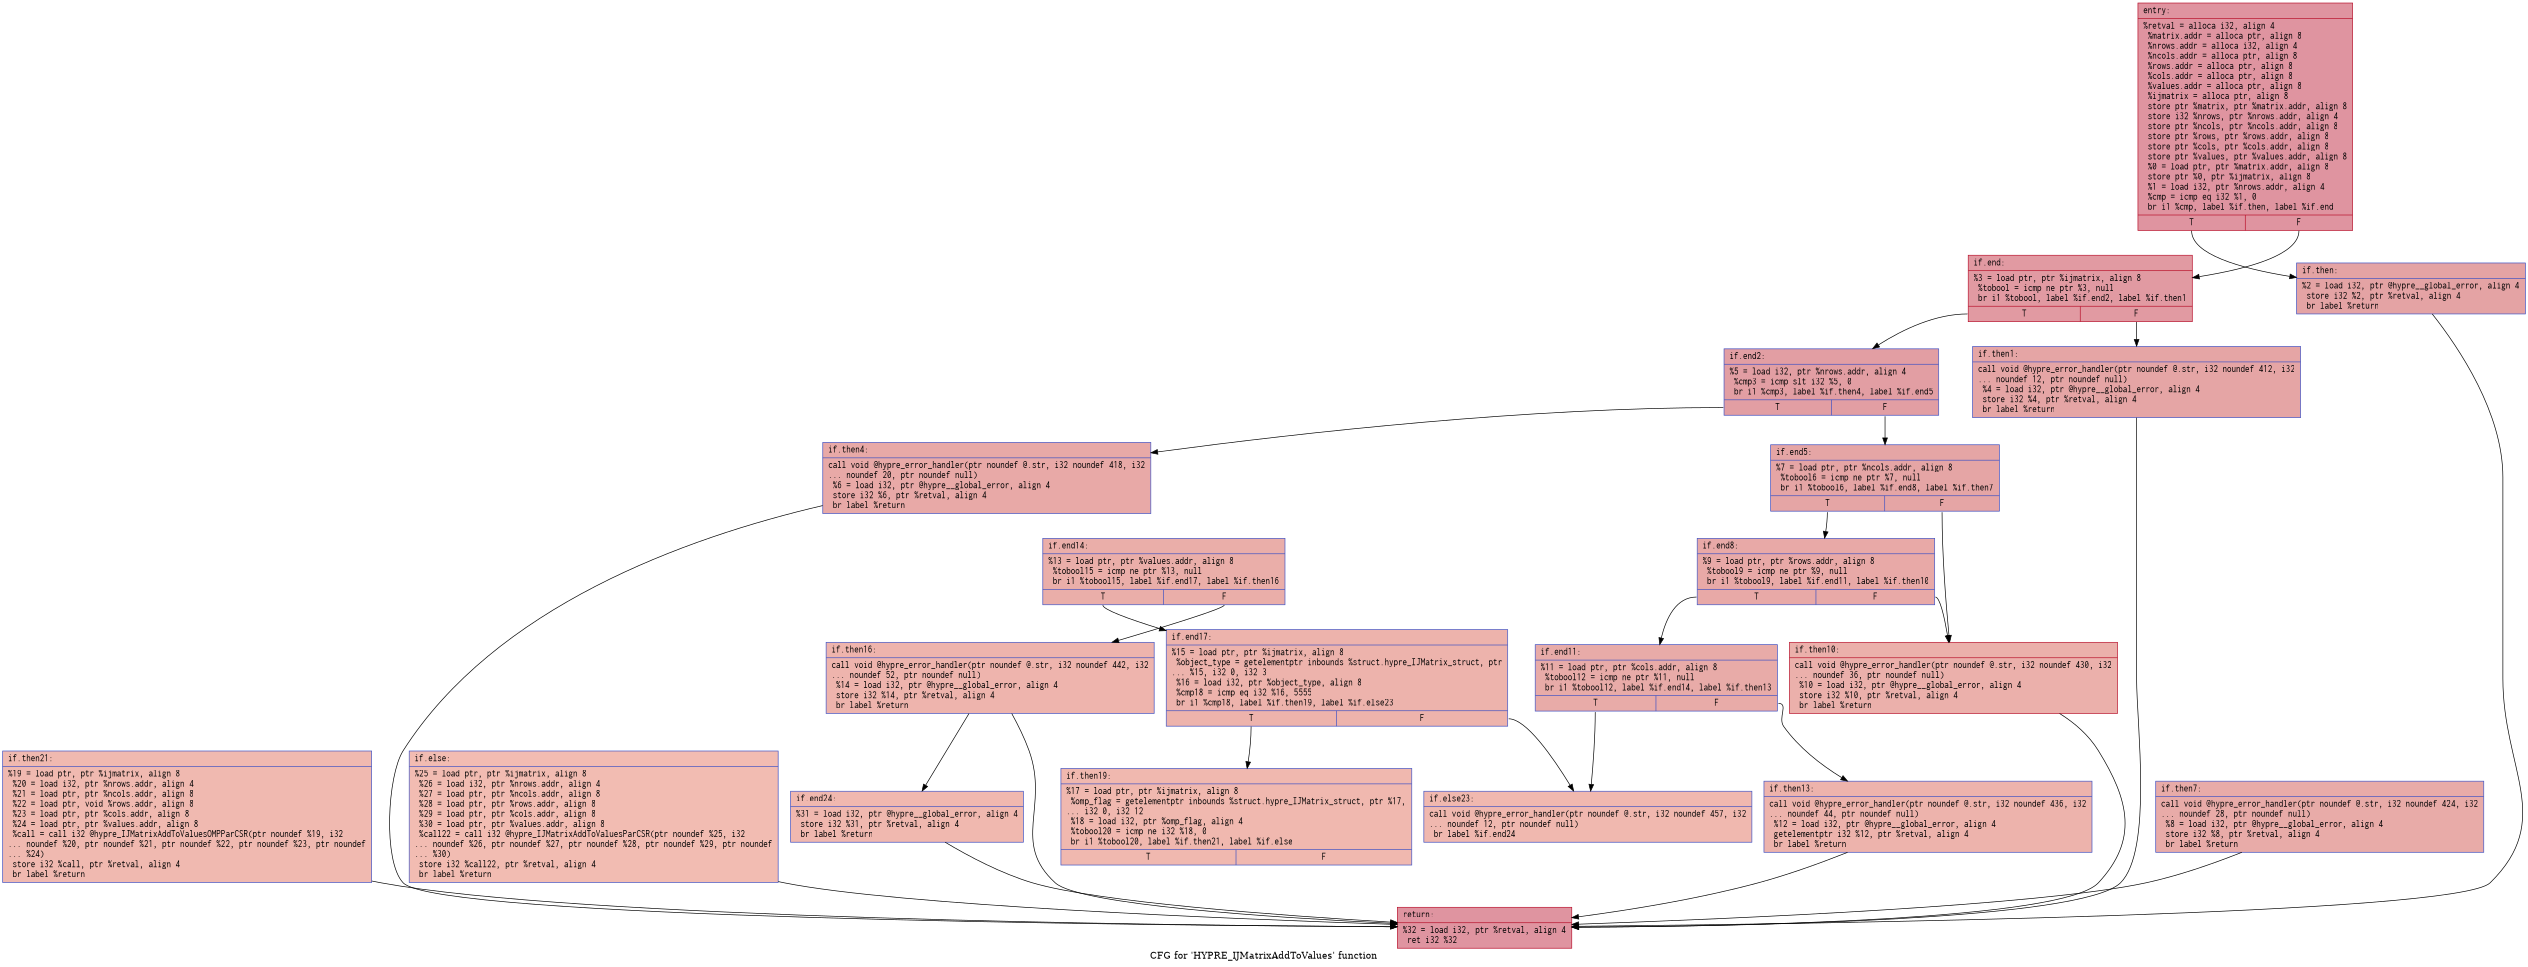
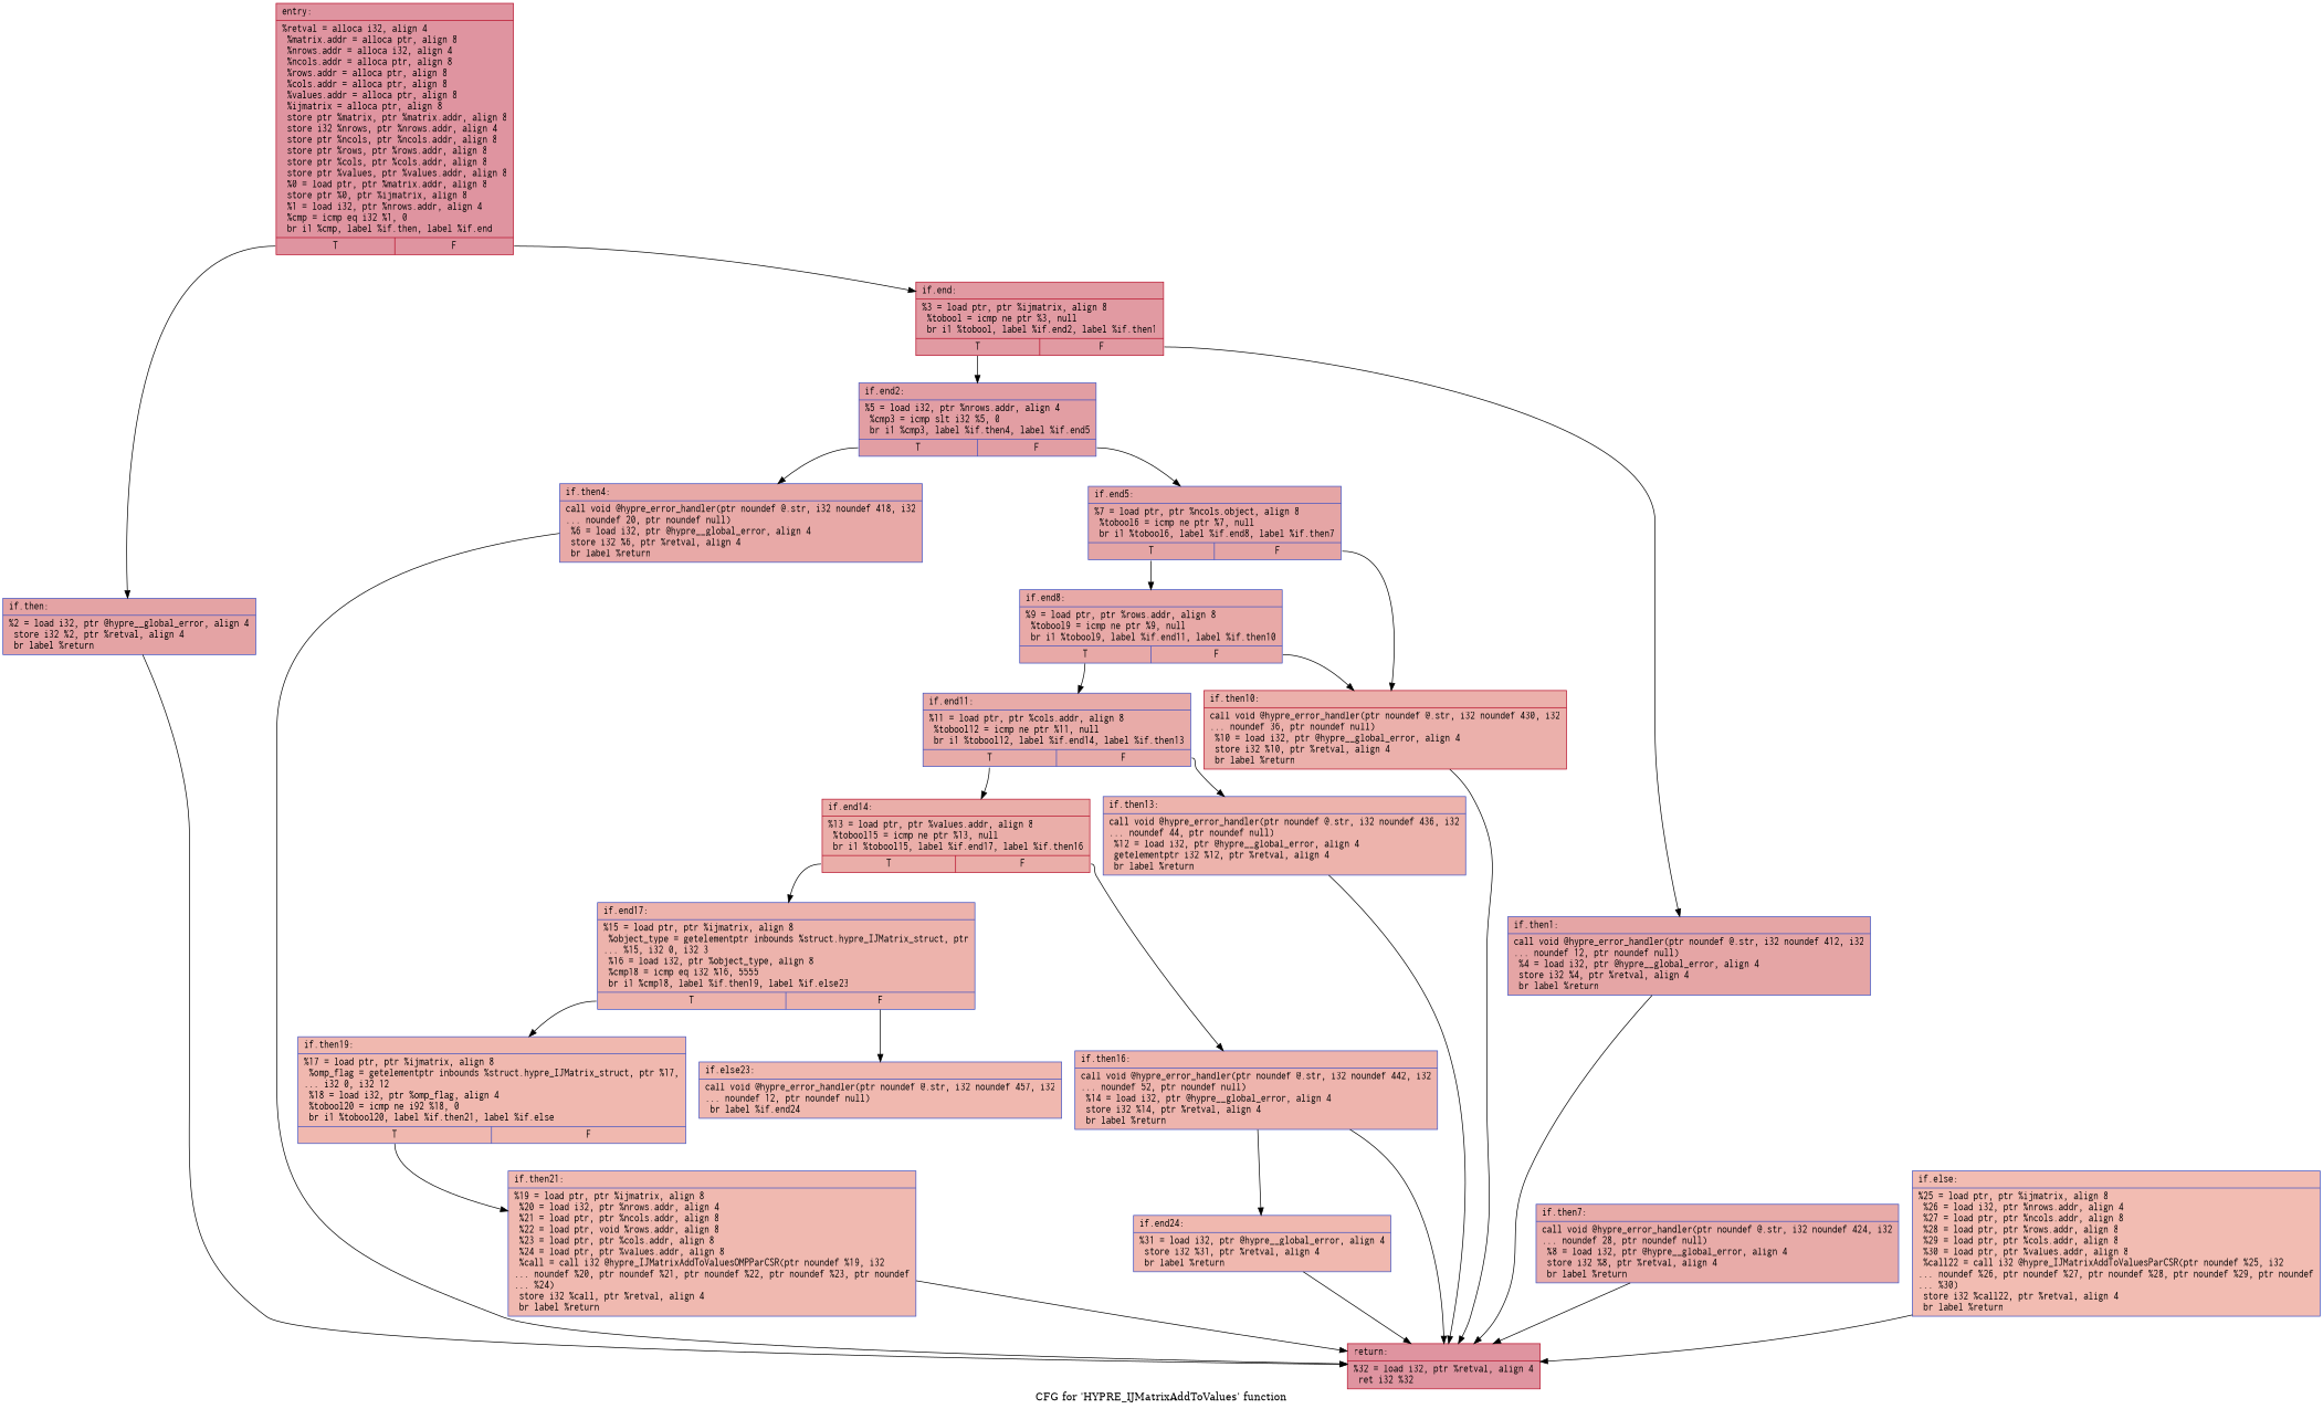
  digraph {
    label="CFG for 'HYPRE_IJMatrixAddToValues' function"
    node [color="#3d50c3ff" fillcolor="#dc5d4a70" fontname=Courier shape=record style=filled]
    n1 [color="#b70d28ff" fillcolor="#b70d2870" label="{entry:\l|  %retval = alloca i32, align 4\l  %matrix.addr = alloca ptr, align 8\l  %nrows.addr = alloca i32, align 4\l  %ncols.addr = alloca ptr, align 8\l  %rows.addr = alloca ptr, align 8\l  %cols.addr = alloca ptr, align 8\l  %values.addr = alloca ptr, align 8\l  %ijmatrix = alloca ptr, align 8\l  store ptr %matrix, ptr %matrix.addr, align 8\l  store i32 %nrows, ptr %nrows.addr, align 4\l  store ptr %ncols, ptr %ncols.addr, align 8\l  store ptr %rows, ptr %rows.addr, align 8\l  store ptr %cols, ptr %cols.addr, align 8\l  store ptr %values, ptr %values.addr, align 8\l  %0 = load ptr, ptr %matrix.addr, align 8\l  store ptr %0, ptr %ijmatrix, align 8\l  %1 = load i32, ptr %nrows.addr, align 4\l  %cmp = icmp eq i32 %1, 0\l  br i1 %cmp, label %if.then, label %if.end\l|{<s0>T|<s1>F}}"]
    n2 [fillcolor="#c32e3170" label="{if.then:\l|  %2 = load i32, ptr @hypre__global_error, align 4\l  store i32 %2, ptr %retval, align 4\l  br label %return\l}"]
    n3 [color="#b70d28ff" fillcolor="#bb1b2c70" label="{if.end:\l|  %3 = load ptr, ptr %ijmatrix, align 8\l  %tobool = icmp ne ptr %3, null\l  br i1 %tobool, label %if.end2, label %if.then1\l|{<s0>T|<s1>F}}"]
    n4 [color="#b70d28ff" fillcolor="#b70d2870" label="{return:\l|  %32 = load i32, ptr %retval, align 4\l  ret i32 %32\l}"]
    n5 [fillcolor="#be242e70" label="{if.end2:\l|  %5 = load i32, ptr %nrows.addr, align 4\l  %cmp3 = icmp slt i32 %5, 0\l  br i1 %cmp3, label %if.then4, label %if.end5\l|{<s0>T|<s1>F}}"]
    n6 [fillcolor="#c5333470" label="{if.then1:\l|  call void @hypre_error_handler(ptr noundef @.str, i32 noundef 412, i32\l... noundef 12, ptr noundef null)\l  %4 = load i32, ptr @hypre__global_error, align 4\l  store i32 %4, ptr %retval, align 4\l  br label %return\l}"]
    n7 [fillcolor="#ca3b3770" label="{if.then4:\l|  call void @hypre_error_handler(ptr noundef @.str, i32 noundef 418, i32\l... noundef 20, ptr noundef null)\l  %6 = load i32, ptr @hypre__global_error, align 4\l  store i32 %6, ptr %retval, align 4\l  br label %return\l}"]
-   n8 [fillcolor="#c5333470" label="{if.end5:\l|  %7 = load ptr, ptr %ncols.addr, align 8\l  %tobool6 = icmp ne ptr %7, null\l  br i1 %tobool6, label %if.end8, label %if.then7\l|{<s0>T|<s1>F}}"]
+   n8 [fillcolor="#c5333470" label="{if.end5:\l|  %7 = load ptr, ptr %ncols.object, align 8\l  %tobool6 = icmp ne ptr %7, null\l  br i1 %tobool6, label %if.end8, label %if.then7\l|{<s0>T|<s1>F}}"]
    n9 [fillcolor="#ca3b3770" label="{if.end8:\l|  %9 = load ptr, ptr %rows.addr, align 8\l  %tobool9 = icmp ne ptr %9, null\l  br i1 %tobool9, label %if.end11, label %if.then10\l|{<s0>T|<s1>F}}"]
    n10 [color="#b70d28ff" fillcolor="#d24b4070" label="{if.then10:\l|  call void @hypre_error_handler(ptr noundef @.str, i32 noundef 430, i32\l... noundef 36, ptr noundef null)\l  %10 = load i32, ptr @hypre__global_error, align 4\l  store i32 %10, ptr %retval, align 4\l  br label %return\l}"]
    n11 [fillcolor="#cc403a70" label="{if.end11:\l|  %11 = load ptr, ptr %cols.addr, align 8\l  %tobool12 = icmp ne ptr %11, null\l  br i1 %tobool12, label %if.end14, label %if.then13\l|{<s0>T|<s1>F}}"]
    n12 [fillcolor="#cc403a70" label="{if.then7:\l|  call void @hypre_error_handler(ptr noundef @.str, i32 noundef 424, i32\l... noundef 28, ptr noundef null)\l  %8 = load i32, ptr @hypre__global_error, align 4\l  store i32 %8, ptr %retval, align 4\l  br label %return\l}"]
-   n13 [fillcolor="#d0473d70" label="{if.end14:\l|  %13 = load ptr, ptr %values.addr, align 8\l  %tobool15 = icmp ne ptr %13, null\l  br i1 %tobool15, label %if.end17, label %if.then16\l|{<s0>T|<s1>F}}"]
+   n13 [color="#b70d28ff" fillcolor="#d0473d70" label="{if.end14:\l|  %13 = load ptr, ptr %values.addr, align 8\l  %tobool15 = icmp ne ptr %13, null\l  br i1 %tobool15, label %if.end17, label %if.then16\l|{<s0>T|<s1>F}}"]
    n14 [fillcolor="#d6524470" label="{if.then13:\l|  call void @hypre_error_handler(ptr noundef @.str, i32 noundef 436, i32\l... noundef 44, ptr noundef null)\l  %12 = load i32, ptr @hypre__global_error, align 4\l  getelementptr i32 %12, ptr %retval, align 4\l  br label %return\l}"]
    n15 [fillcolor="#d6524470" label="{if.end17:\l|  %15 = load ptr, ptr %ijmatrix, align 8\l  %object_type = getelementptr inbounds %struct.hypre_IJMatrix_struct, ptr\l... %15, i32 0, i32 3\l  %16 = load i32, ptr %object_type, align 8\l  %cmp18 = icmp eq i32 %16, 5555\l  br i1 %cmp18, label %if.then19, label %if.else23\l|{<s0>T|<s1>F}}"]
    n16 [fillcolor="#d8564670" label="{if.then16:\l|  call void @hypre_error_handler(ptr noundef @.str, i32 noundef 442, i32\l... noundef 52, ptr noundef null)\l  %14 = load i32, ptr @hypre__global_error, align 4\l  store i32 %14, ptr %retval, align 4\l  br label %return\l}"]
-   n17 [label="{if.then19:\l|  %17 = load ptr, ptr %ijmatrix, align 8\l  %omp_flag = getelementptr inbounds %struct.hypre_IJMatrix_struct, ptr %17,\l... i32 0, i32 12\l  %18 = load i32, ptr %omp_flag, align 4\l  %tobool20 = icmp ne i32 %18, 0\l  br i1 %tobool20, label %if.then21, label %if.else\l|{<s0>T|<s1>F}}"]
+   n17 [label="{if.then19:\l|  %17 = load ptr, ptr %ijmatrix, align 8\l  %omp_flag = getelementptr inbounds %struct.hypre_IJMatrix_struct, ptr %17,\l... i32 0, i32 12\l  %18 = load i32, ptr %omp_flag, align 4\l  %tobool20 = icmp ne i92 %18, 0\l  br i1 %tobool20, label %if.then21, label %if.else\l|{<s0>T|<s1>F}}"]
    n18 [label="{if.else23:\l|  call void @hypre_error_handler(ptr noundef @.str, i32 noundef 457, i32\l... noundef 12, ptr noundef null)\l  br label %if.end24\l}"]
    n19 [label="{if.end24:\l|  %31 = load i32, ptr @hypre__global_error, align 4\l  store i32 %31, ptr %retval, align 4\l  br label %return\l}"]
    n20 [fillcolor="#de614d70" label="{if.then21:\l|  %19 = load ptr, ptr %ijmatrix, align 8\l  %20 = load i32, ptr %nrows.addr, align 4\l  %21 = load ptr, ptr %ncols.addr, align 8\l  %22 = load ptr, void %rows.addr, align 8\l  %23 = load ptr, ptr %cols.addr, align 8\l  %24 = load ptr, ptr %values.addr, align 8\l  %call = call i32 @hypre_IJMatrixAddToValuesOMPParCSR(ptr noundef %19, i32\l... noundef %20, ptr noundef %21, ptr noundef %22, ptr noundef %23, ptr noundef\l... %24)\l  store i32 %call, ptr %retval, align 4\l  br label %return\l}"]
    n21 [fillcolor="#e1675170" label="{if.else:\l|  %25 = load ptr, ptr %ijmatrix, align 8\l  %26 = load i32, ptr %nrows.addr, align 4\l  %27 = load ptr, ptr %ncols.addr, align 8\l  %28 = load ptr, ptr %rows.addr, align 8\l  %29 = load ptr, ptr %cols.addr, align 8\l  %30 = load ptr, ptr %values.addr, align 8\l  %call22 = call i32 @hypre_IJMatrixAddToValuesParCSR(ptr noundef %25, i32\l... noundef %26, ptr noundef %27, ptr noundef %28, ptr noundef %29, ptr noundef\l... %30)\l  store i32 %call22, ptr %retval, align 4\l  br label %return\l}"]
    n1 -> n2 [tailport=s0]
    n1 -> n3 [tailport=s1]
    n2 -> n4
    n3 -> n5 [tailport=s0]
    n3 -> n6 [tailport=s1]
    n5 -> n7 [tailport=s0]
    n5 -> n8 [tailport=s1]
    n6 -> n4
    n7 -> n4
    n8 -> n9 [tailport=s0]
    n8 -> n10 [tailport=s1]
    n9 -> n10 [tailport=s1]
    n9 -> n11 [tailport=s0]
    n10 -> n4
-   n11 -> n18 [tailport=s0]
+   n11 -> n13 [tailport=s0]
    n11 -> n14 [tailport=s1]
    n12 -> n4
    n13 -> n15 [tailport=s0]
    n13 -> n16 [tailport=s1]
    n14 -> n4
    n15 -> n17 [tailport=s0]
    n15 -> n18 [tailport=s1]
    n16 -> n4
    n16 -> n19
+   n17 -> n20 [tailport=s0]
    n19 -> n4
    n20 -> n4
    n21 -> n4
  }
